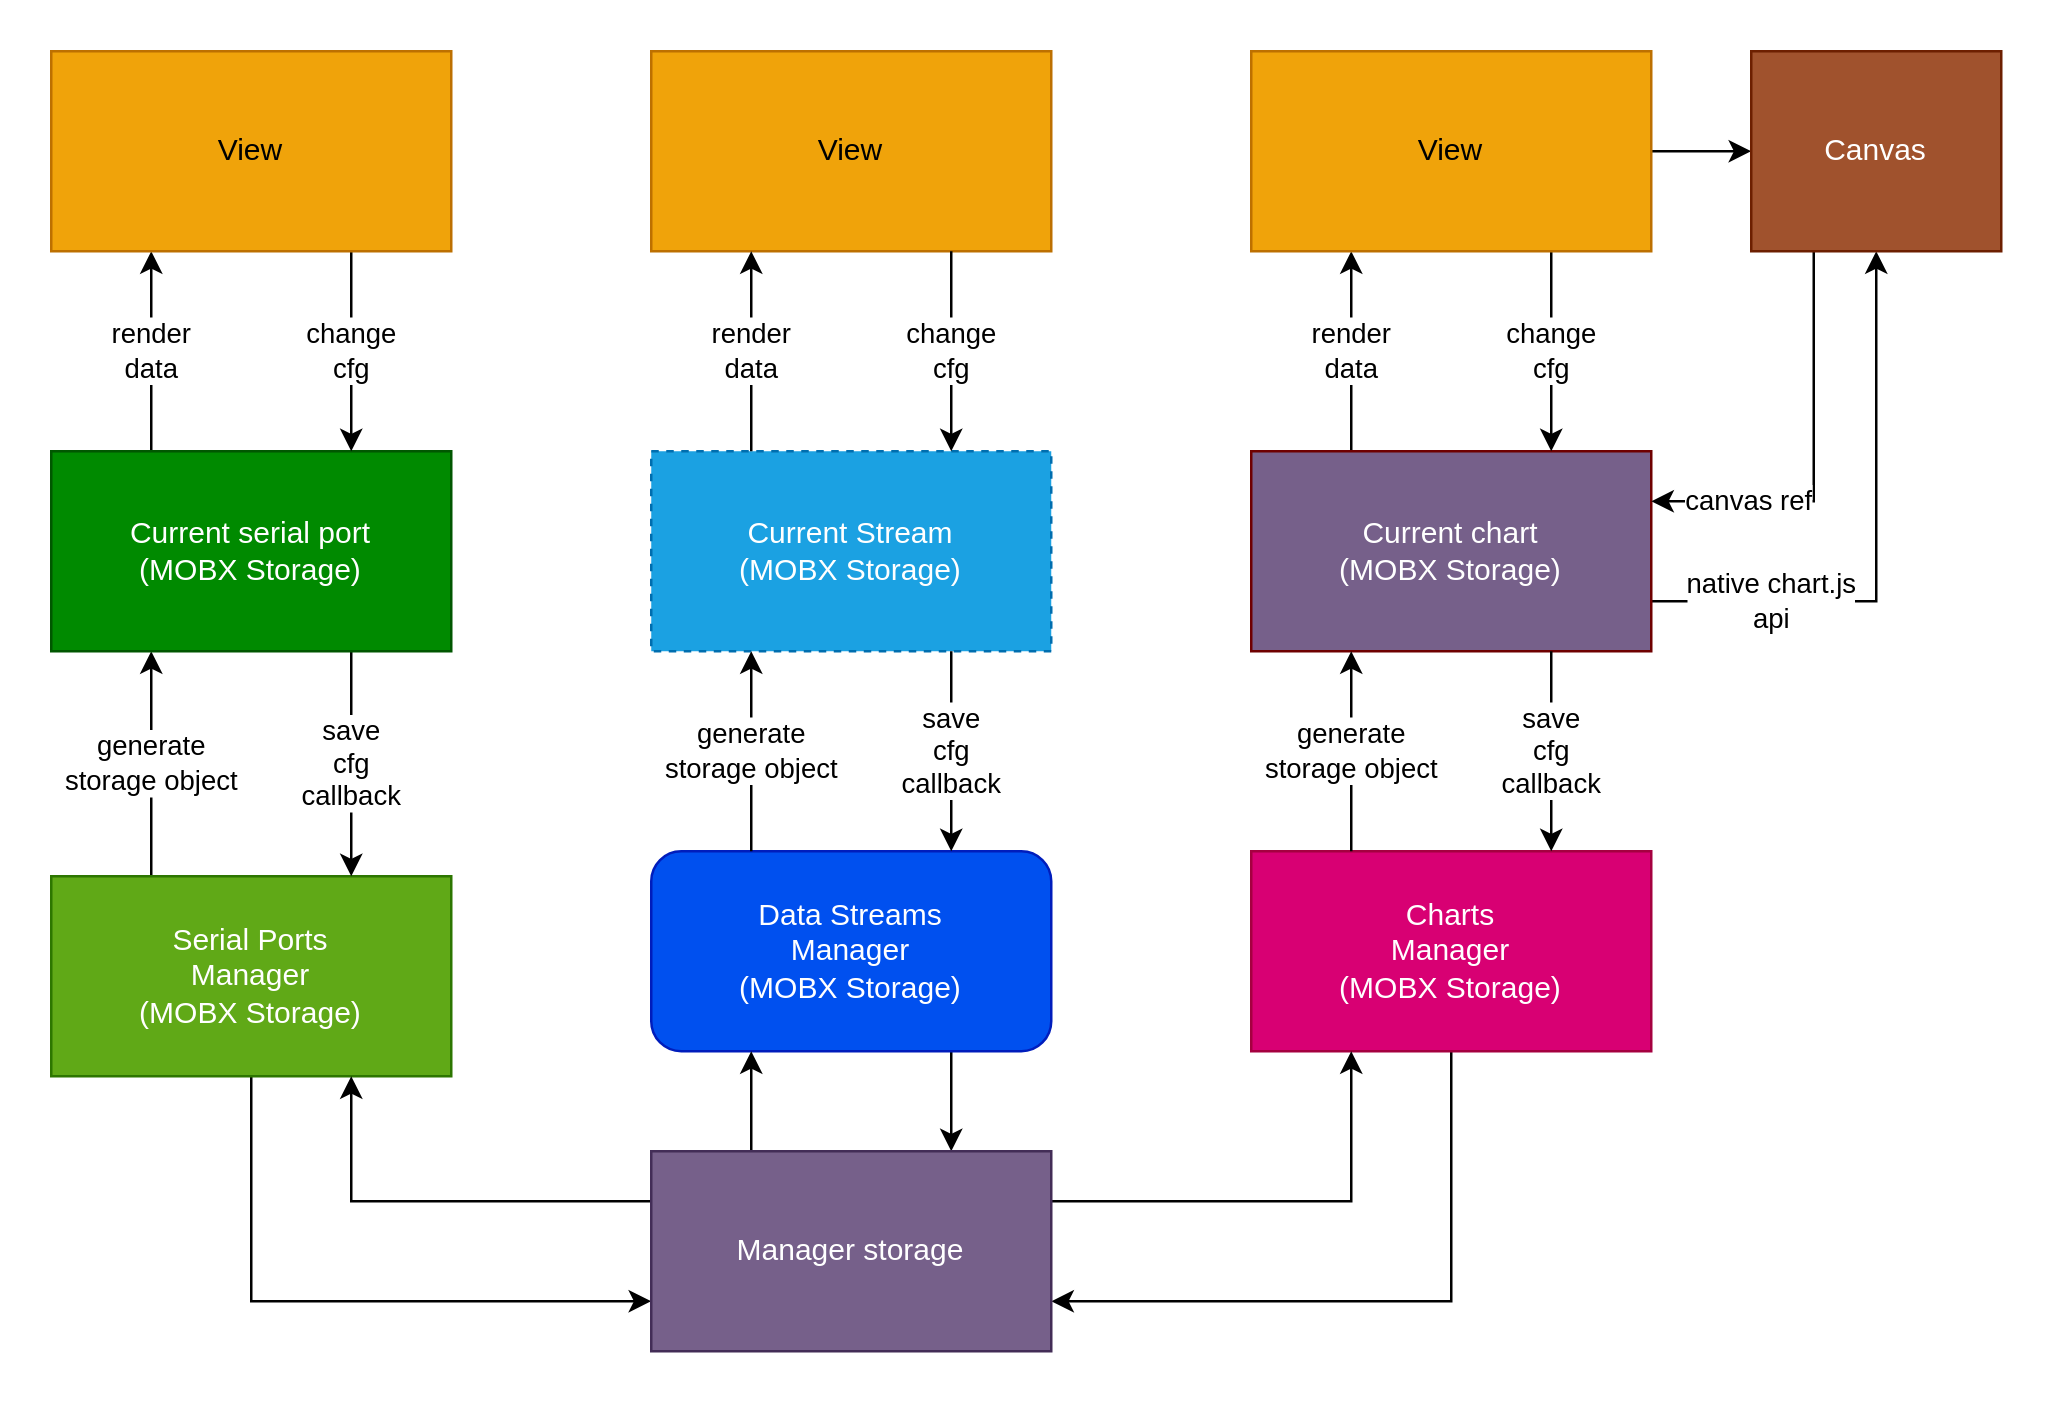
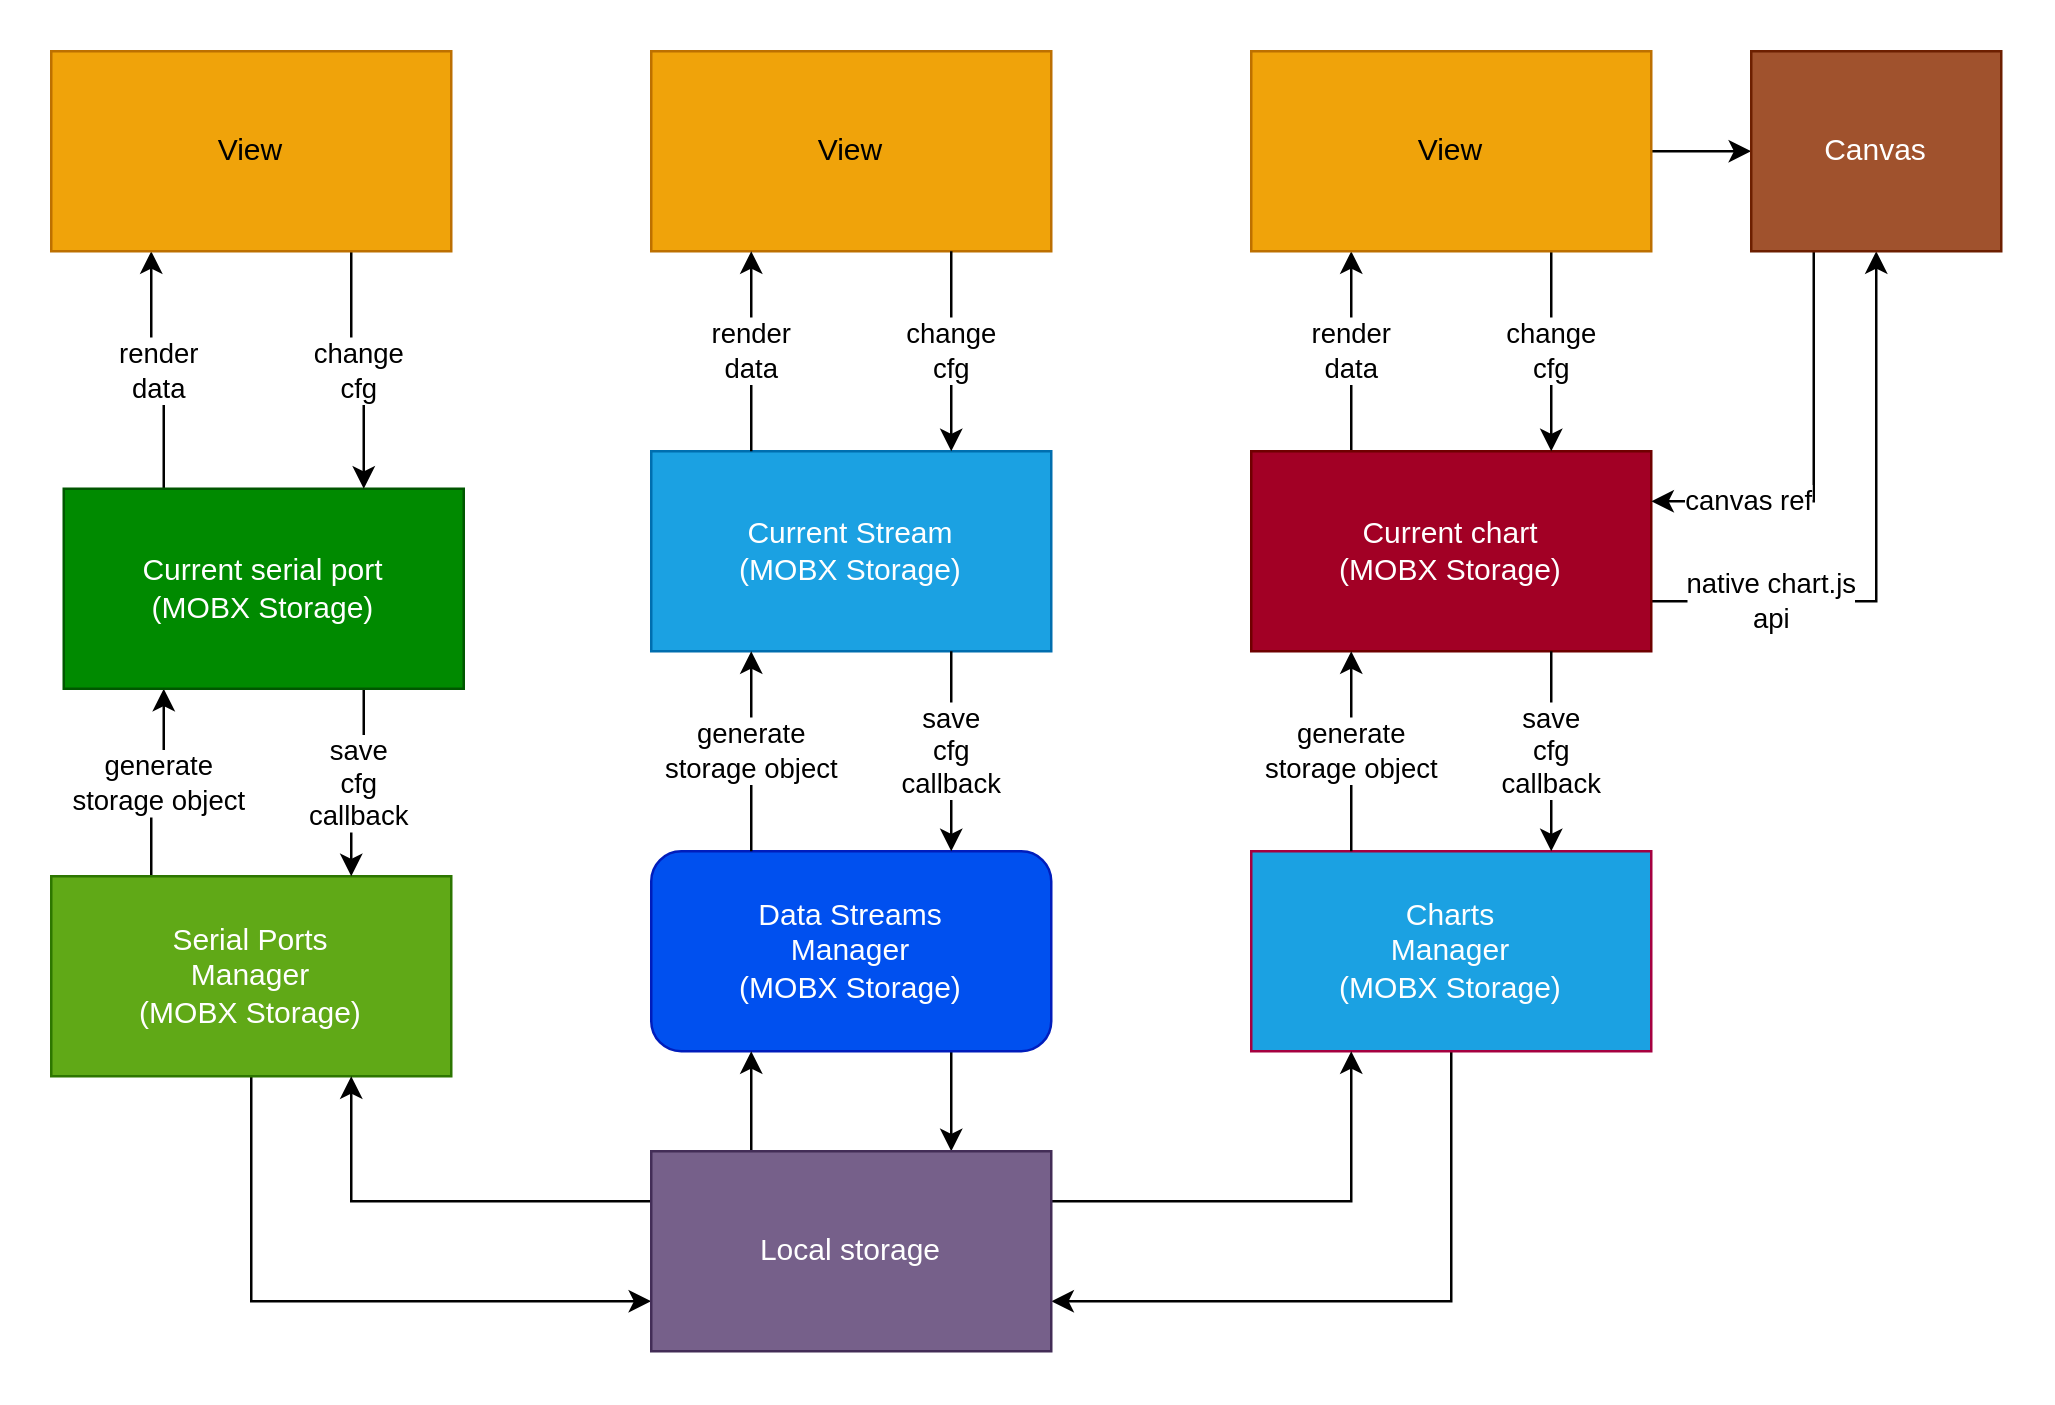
  <mxCell id="0" />
  <mxCell id="1" parent="0" />
  <mxCell id="2" value="generate&lt;br&gt;storage object" style="edgeStyle=orthogonalEdgeStyle;rounded=0;orthogonalLoop=1;jettySize=auto;html=1;exitX=0.25;exitY=0;exitDx=0;exitDy=0;entryX=0.25;entryY=1;entryDx=0;entryDy=0;" parent="1" source="4" target="18" edge="1"><mxGeometry relative="1" as="geometry" /></mxCell>
  <mxCell id="3" style="edgeStyle=orthogonalEdgeStyle;rounded=0;orthogonalLoop=1;jettySize=auto;html=1;exitX=0.5;exitY=1;exitDx=0;exitDy=0;entryX=0;entryY=0.75;entryDx=0;entryDy=0;" parent="1" source="4" target="31" edge="1"><mxGeometry relative="1" as="geometry" /></mxCell>
  <mxCell id="4" value="Serial Ports&lt;br&gt;Manager&lt;br&gt;(MOBX Storage)" style="rounded=0;whiteSpace=wrap;html=1;fillColor=#60a917;fontColor=#ffffff;strokeColor=#2D7600;" parent="1" vertex="1"><mxGeometry x="20" y="350" width="160" height="80" as="geometry" /></mxCell>
  <mxCell id="5" style="edgeStyle=orthogonalEdgeStyle;rounded=0;orthogonalLoop=1;jettySize=auto;html=1;exitX=0.75;exitY=1;exitDx=0;exitDy=0;entryX=0.75;entryY=0;entryDx=0;entryDy=0;" parent="1" source="6" target="31" edge="1"><mxGeometry relative="1" as="geometry" /></mxCell>
  <mxCell id="6" value="Data Streams&lt;br&gt;Manager&lt;br&gt;(MOBX Storage)" style="whiteSpace=wrap;html=1;fillColor=#0050ef;fontColor=#ffffff;strokeColor=#001DBC;rounded=1;" parent="1" vertex="1"><mxGeometry x="260" y="340" width="160" height="80" as="geometry" /></mxCell>
  <mxCell id="7" style="edgeStyle=orthogonalEdgeStyle;rounded=0;orthogonalLoop=1;jettySize=auto;html=1;exitX=0.5;exitY=1;exitDx=0;exitDy=0;entryX=1;entryY=0.75;entryDx=0;entryDy=0;" parent="1" source="8" target="31" edge="1"><mxGeometry relative="1" as="geometry" /></mxCell>
- <mxCell id="8" value="Charts&lt;br&gt;Manager&lt;br&gt;(MOBX Storage)" style="rounded=0;whiteSpace=wrap;html=1;fillColor=#d80073;fontColor=#ffffff;strokeColor=#A50040;" parent="1" vertex="1"><mxGeometry x="500" y="340" width="160" height="80" as="geometry" /></mxCell>
+ <mxCell id="8" value="Charts&lt;br&gt;Manager&lt;br&gt;(MOBX Storage)" style="rounded=0;whiteSpace=wrap;html=1;fillColor=#1ba1e2;fontColor=#ffffff;strokeColor=#A50040;" parent="1" vertex="1"><mxGeometry x="500" y="340" width="160" height="80" as="geometry" /></mxCell>
  <mxCell id="9" value="render&lt;br&gt;data" style="edgeStyle=orthogonalEdgeStyle;rounded=0;orthogonalLoop=1;jettySize=auto;html=1;exitX=0.25;exitY=0;exitDx=0;exitDy=0;entryX=0.25;entryY=1;entryDx=0;entryDy=0;" parent="1" source="11" target="14" edge="1"><mxGeometry relative="1" as="geometry" /></mxCell>
  <mxCell id="10" value="native chart.js&lt;br&gt;api" style="edgeStyle=orthogonalEdgeStyle;rounded=0;orthogonalLoop=1;jettySize=auto;html=1;exitX=1;exitY=0.75;exitDx=0;exitDy=0;entryX=0.5;entryY=1;entryDx=0;entryDy=0;" parent="1" source="11" target="33" edge="1"><mxGeometry x="-0.583" relative="1" as="geometry"><mxPoint as="offset" /></mxGeometry></mxCell>
- <mxCell id="11" value="Current chart&lt;br&gt;(MOBX Storage)" style="rounded=0;whiteSpace=wrap;html=1;fillColor=#76608a;fontColor=#ffffff;strokeColor=#6F0000;" parent="1" vertex="1"><mxGeometry x="500" y="180" width="160" height="80" as="geometry" /></mxCell>
+ <mxCell id="11" value="Current chart&lt;br&gt;(MOBX Storage)" style="rounded=0;whiteSpace=wrap;html=1;fillColor=#a20025;fontColor=#ffffff;strokeColor=#6F0000;" parent="1" vertex="1"><mxGeometry x="500" y="180" width="160" height="80" as="geometry" /></mxCell>
  <mxCell id="12" value="change&lt;br&gt;cfg" style="edgeStyle=orthogonalEdgeStyle;rounded=0;orthogonalLoop=1;jettySize=auto;html=1;exitX=0.75;exitY=1;exitDx=0;exitDy=0;entryX=0.75;entryY=0;entryDx=0;entryDy=0;" parent="1" source="14" target="11" edge="1"><mxGeometry relative="1" as="geometry" /></mxCell>
  <mxCell id="13" style="edgeStyle=orthogonalEdgeStyle;rounded=0;orthogonalLoop=1;jettySize=auto;html=1;exitX=1;exitY=0.5;exitDx=0;exitDy=0;entryX=0;entryY=0.5;entryDx=0;entryDy=0;" parent="1" source="14" target="33" edge="1"><mxGeometry relative="1" as="geometry" /></mxCell>
  <mxCell id="14" value="View" style="rounded=0;whiteSpace=wrap;html=1;fillColor=#f0a30a;fontColor=#000000;strokeColor=#BD7000;" parent="1" vertex="1"><mxGeometry x="500" y="20" width="160" height="80" as="geometry" /></mxCell>
  <mxCell id="15" value="View" style="rounded=0;whiteSpace=wrap;html=1;fillColor=#f0a30a;fontColor=#000000;strokeColor=#BD7000;" parent="1" vertex="1"><mxGeometry x="260" y="20" width="160" height="80" as="geometry" /></mxCell>
  <mxCell id="16" value="render&lt;br&gt;data" style="edgeStyle=orthogonalEdgeStyle;rounded=0;orthogonalLoop=1;jettySize=auto;html=1;exitX=0.25;exitY=0;exitDx=0;exitDy=0;entryX=0.25;entryY=1;entryDx=0;entryDy=0;" parent="1" source="18" target="20" edge="1"><mxGeometry relative="1" as="geometry" /></mxCell>
  <mxCell id="17" value="save&lt;br&gt;cfg&lt;br&gt;callback" style="edgeStyle=orthogonalEdgeStyle;rounded=0;orthogonalLoop=1;jettySize=auto;html=1;exitX=0.75;exitY=1;exitDx=0;exitDy=0;entryX=0.75;entryY=0;entryDx=0;entryDy=0;" parent="1" source="18" target="4" edge="1"><mxGeometry relative="1" as="geometry" /></mxCell>
- <mxCell id="18" value="Current serial port&lt;br&gt;(MOBX Storage)" style="rounded=0;whiteSpace=wrap;html=1;fillColor=#008a00;fontColor=#ffffff;strokeColor=#005700;" parent="1" vertex="1"><mxGeometry x="20" y="180" width="160" height="80" as="geometry" /></mxCell>
+ <mxCell id="18" value="Current serial port&lt;br&gt;(MOBX Storage)" style="rounded=0;whiteSpace=wrap;html=1;fillColor=#008a00;fontColor=#ffffff;strokeColor=#005700;" parent="1" vertex="1"><mxGeometry x="25" y="195" width="160" height="80" as="geometry" /></mxCell>
  <mxCell id="19" value="change&lt;br&gt;cfg" style="edgeStyle=orthogonalEdgeStyle;rounded=0;orthogonalLoop=1;jettySize=auto;html=1;exitX=0.75;exitY=1;exitDx=0;exitDy=0;entryX=0.75;entryY=0;entryDx=0;entryDy=0;" parent="1" source="20" target="18" edge="1"><mxGeometry relative="1" as="geometry" /></mxCell>
  <mxCell id="20" value="View" style="rounded=0;whiteSpace=wrap;html=1;fillColor=#f0a30a;fontColor=#000000;strokeColor=#BD7000;" parent="1" vertex="1"><mxGeometry x="20" y="20" width="160" height="80" as="geometry" /></mxCell>
  <mxCell id="21" value="generate&lt;br&gt;storage object" style="edgeStyle=orthogonalEdgeStyle;rounded=0;orthogonalLoop=1;jettySize=auto;html=1;exitX=0.25;exitY=0;exitDx=0;exitDy=0;entryX=0.25;entryY=1;entryDx=0;entryDy=0;" parent="1" source="8" target="11" edge="1"><mxGeometry relative="1" as="geometry"><mxPoint x="70" y="350" as="sourcePoint" /><mxPoint x="70" y="270" as="targetPoint" /></mxGeometry></mxCell>
  <mxCell id="22" value="save&lt;br&gt;cfg&lt;br&gt;callback" style="edgeStyle=orthogonalEdgeStyle;rounded=0;orthogonalLoop=1;jettySize=auto;html=1;exitX=0.75;exitY=1;exitDx=0;exitDy=0;entryX=0.75;entryY=0;entryDx=0;entryDy=0;" parent="1" source="11" target="8" edge="1"><mxGeometry relative="1" as="geometry"><mxPoint x="150" y="270" as="sourcePoint" /><mxPoint x="150" y="350" as="targetPoint" /></mxGeometry></mxCell>
- <mxCell id="23" value="Current Stream&lt;br&gt;(MOBX Storage)" style="rounded=0;whiteSpace=wrap;html=1;fillColor=#1ba1e2;fontColor=#ffffff;strokeColor=#006EAF;dashed=1;" parent="1" vertex="1"><mxGeometry x="260" y="180" width="160" height="80" as="geometry" /></mxCell>
+ <mxCell id="23" value="Current Stream&lt;br&gt;(MOBX Storage)" style="rounded=0;whiteSpace=wrap;html=1;fillColor=#1ba1e2;fontColor=#ffffff;strokeColor=#006EAF;" parent="1" vertex="1"><mxGeometry x="260" y="180" width="160" height="80" as="geometry" /></mxCell>
  <mxCell id="24" value="save&lt;br&gt;cfg&lt;br&gt;callback" style="edgeStyle=orthogonalEdgeStyle;rounded=0;orthogonalLoop=1;jettySize=auto;html=1;exitX=0.75;exitY=1;exitDx=0;exitDy=0;entryX=0.75;entryY=0;entryDx=0;entryDy=0;" parent="1" source="23" target="6" edge="1"><mxGeometry relative="1" as="geometry"><mxPoint x="150" y="270" as="sourcePoint" /><mxPoint x="150" y="350" as="targetPoint" /></mxGeometry></mxCell>
  <mxCell id="25" value="generate&lt;br&gt;storage object" style="edgeStyle=orthogonalEdgeStyle;rounded=0;orthogonalLoop=1;jettySize=auto;html=1;exitX=0.25;exitY=0;exitDx=0;exitDy=0;entryX=0.25;entryY=1;entryDx=0;entryDy=0;" parent="1" source="6" target="23" edge="1"><mxGeometry relative="1" as="geometry"><mxPoint x="70" y="350" as="sourcePoint" /><mxPoint x="70" y="270" as="targetPoint" /></mxGeometry></mxCell>
  <mxCell id="26" value="render&lt;br&gt;data" style="edgeStyle=orthogonalEdgeStyle;rounded=0;orthogonalLoop=1;jettySize=auto;html=1;exitX=0.25;exitY=0;exitDx=0;exitDy=0;entryX=0.25;entryY=1;entryDx=0;entryDy=0;" parent="1" source="23" target="15" edge="1"><mxGeometry relative="1" as="geometry"><mxPoint x="550" y="190" as="sourcePoint" /><mxPoint x="550" y="110" as="targetPoint" /></mxGeometry></mxCell>
  <mxCell id="27" value="change&lt;br&gt;cfg" style="edgeStyle=orthogonalEdgeStyle;rounded=0;orthogonalLoop=1;jettySize=auto;html=1;exitX=0.75;exitY=1;exitDx=0;exitDy=0;entryX=0.75;entryY=0;entryDx=0;entryDy=0;" parent="1" source="15" target="23" edge="1"><mxGeometry relative="1" as="geometry"><mxPoint x="630" y="110" as="sourcePoint" /><mxPoint x="390" y="160" as="targetPoint" /></mxGeometry></mxCell>
  <mxCell id="28" style="edgeStyle=orthogonalEdgeStyle;rounded=0;orthogonalLoop=1;jettySize=auto;html=1;exitX=0.25;exitY=0;exitDx=0;exitDy=0;entryX=0.25;entryY=1;entryDx=0;entryDy=0;" parent="1" source="31" target="6" edge="1"><mxGeometry relative="1" as="geometry" /></mxCell>
  <mxCell id="29" style="edgeStyle=orthogonalEdgeStyle;rounded=0;orthogonalLoop=1;jettySize=auto;html=1;exitX=1;exitY=0.25;exitDx=0;exitDy=0;entryX=0.25;entryY=1;entryDx=0;entryDy=0;" parent="1" source="31" target="8" edge="1"><mxGeometry relative="1" as="geometry" /></mxCell>
  <mxCell id="30" style="edgeStyle=orthogonalEdgeStyle;rounded=0;orthogonalLoop=1;jettySize=auto;html=1;exitX=0;exitY=0.25;exitDx=0;exitDy=0;entryX=0.75;entryY=1;entryDx=0;entryDy=0;" parent="1" source="31" target="4" edge="1"><mxGeometry relative="1" as="geometry" /></mxCell>
- <mxCell id="31" value="Manager storage" style="rounded=0;whiteSpace=wrap;html=1;fillColor=#76608a;fontColor=#ffffff;strokeColor=#432D57;" parent="1" vertex="1"><mxGeometry x="260" y="460" width="160" height="80" as="geometry" /></mxCell>
+ <mxCell id="31" value="Local storage" style="rounded=0;whiteSpace=wrap;html=1;fillColor=#76608a;fontColor=#ffffff;strokeColor=#432D57;" parent="1" vertex="1"><mxGeometry x="260" y="460" width="160" height="80" as="geometry" /></mxCell>
  <mxCell id="32" value="canvas ref" style="edgeStyle=orthogonalEdgeStyle;rounded=0;orthogonalLoop=1;jettySize=auto;html=1;exitX=0.25;exitY=1;exitDx=0;exitDy=0;entryX=1;entryY=0.25;entryDx=0;entryDy=0;" parent="1" source="33" target="11" edge="1"><mxGeometry x="0.529" relative="1" as="geometry"><mxPoint as="offset" /></mxGeometry></mxCell>
  <mxCell id="33" value="Canvas" style="rounded=0;whiteSpace=wrap;html=1;fillColor=#a0522d;fontColor=#ffffff;strokeColor=#6D1F00;" parent="1" vertex="1"><mxGeometry x="700" y="20" width="100" height="80" as="geometry" /></mxCell>
